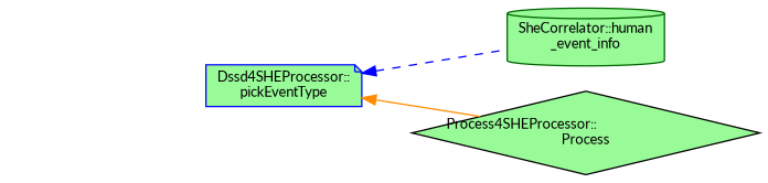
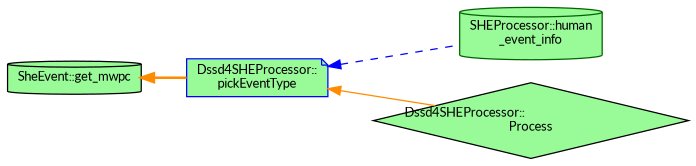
  digraph {
    fontname=Lato
    rankdir=LR
    node [color=black fillcolor=palegreen fontname=Lato fontsize=10 shape=cylinder style=filled]
    edge [color=darkorange dir=back fontname=Lato fontsize=10 labelfontname=Helvetica labelfontsize=10]
+   n1 [fontcolor=black height=0.2 label="SheEvent::get_mwpc" width=0.4]
    n2 [color=blue height=0.2 label="Dssd4SHEProcessor::\lpickEventType" shape=note width=0.4]
-   n3 [color=darkgreen height=0.2 label="SheCorrelator::human\l_event_info" width=0.4]
-   n4 [height=0.2 label="Process4SHEProcessor::\lProcess" shape=diamond width=0.4]
+   n3 [color=darkgreen height=0.2 label="SHEProcessor::human\l_event_info" width=0.4]
+   n4 [height=0.2 label="Dssd4SHEProcessor::\lProcess" shape=diamond width=0.4]
+   n1 -> n2 [style=bold]
    n2 -> n3 [color=blue style=dashed]
    n2 -> n4 [style=solid]
  }
